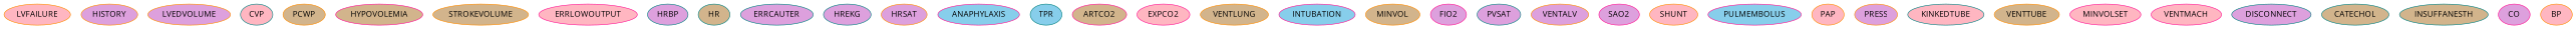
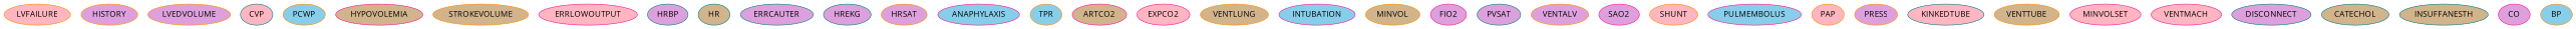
  digraph {
    fontname="Open Sans"
    node [style=filled fillcolor=plum color=darkorange fontname="Open Sans"]
    LVFAILURE [fillcolor=lightpink]
    HISTORY
    LVEDVOLUME
    CVP [fillcolor=lightpink color=teal]
-   PCWP [fillcolor=tan]
+   PCWP [fillcolor=skyblue]
    HYPOVOLEMIA [fillcolor=tan color=deeppink]
    STROKEVOLUME [fillcolor=tan]
    ERRLOWOUTPUT [fillcolor=lightpink color=deeppink]
    HRBP [color=teal]
    HR [fillcolor=tan color=teal]
    ERRCAUTER [color=teal]
    HREKG [color=teal]
    HRSAT
    ANAPHYLAXIS [fillcolor=skyblue color=deeppink]
-   TPR [fillcolor=skyblue color=teal]
+   TPR [fillcolor=skyblue]
    ARTCO2 [fillcolor=tan color=deeppink]
    EXPCO2 [fillcolor=lightpink color=deeppink]
    VENTLUNG [fillcolor=tan]
    INTUBATION [fillcolor=skyblue color=deeppink]
    MINVOL [fillcolor=tan]
    FIO2 [color=deeppink]
    PVSAT [color=teal]
    VENTALV
    SAO2 [color=deeppink]
    SHUNT [fillcolor=lightpink]
    PULMEMBOLUS [fillcolor=skyblue color=deeppink]
    PAP [fillcolor=lightpink]
    PRESS
    KINKEDTUBE [fillcolor=lightpink color=teal]
    VENTTUBE [fillcolor=tan]
    MINVOLSET [fillcolor=lightpink color=deeppink]
    VENTMACH [fillcolor=lightpink color=deeppink]
    DISCONNECT [color=teal]
    CATECHOL [fillcolor=tan color=teal]
    INSUFFANESTH [fillcolor=tan color=teal]
    CO [color=deeppink]
-   BP [fillcolor=lightpink]
+   BP [fillcolor=skyblue]
  }
